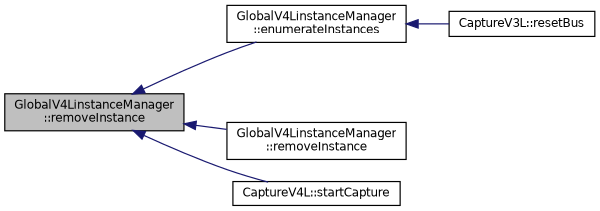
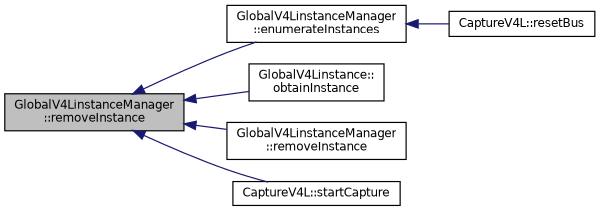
  digraph {
    rankdir=LR
    node [color=black fillcolor=white fontname=Helvetica fontsize=10 shape=record style=filled]
    edge [color=midnightblue dir=back fontname=Helvetica fontsize=10 labelfontname=Helvetica labelfontsize=10 style=solid]
    n1 [fillcolor=grey75 fontcolor=black height=0.2 label="GlobalV4LinstanceManager\l::removeInstance" width=0.4]
    n2 [height=0.2 label="GlobalV4LinstanceManager\l::enumerateInstances" width=0.4]
+   n3 [height=0.2 label="GlobalV4Linstance::\lobtainInstance" width=0.4]
    n4 [height=0.2 label="GlobalV4LinstanceManager\l::removeInstance" width=0.4]
    n5 [height=0.2 label="CaptureV4L::startCapture" width=0.4]
-   n6 [height=0.2 label="CaptureV3L::resetBus" width=0.4]
+   n6 [height=0.2 label="CaptureV4L::resetBus" width=0.4]
    n1 -> n2
+   n1 -> n3
    n1 -> n4
    n1 -> n5
    n2 -> n6
  }
